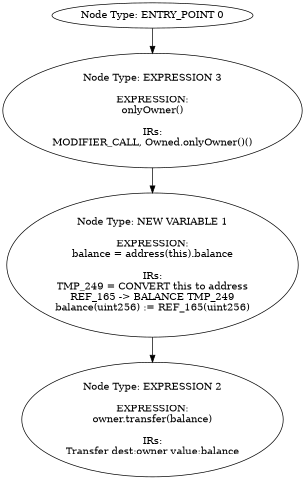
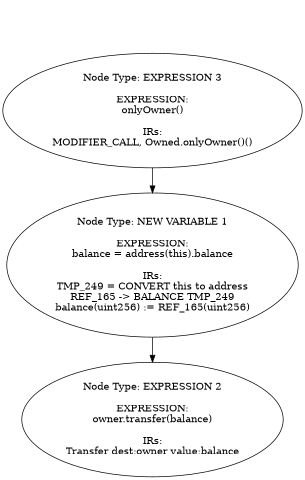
  digraph {
-   n1 [label="Node Type: ENTRY_POINT 0\n"]
    n2 [label="Node Type: EXPRESSION 3\n\nEXPRESSION:\nonlyOwner()\n\nIRs:\nMODIFIER_CALL, Owned.onlyOwner()()"]
    n3 [label="Node Type: NEW VARIABLE 1\n\nEXPRESSION:\nbalance = address(this).balance\n\nIRs:\nTMP_249 = CONVERT this to address\nREF_165 -> BALANCE TMP_249\nbalance(uint256) := REF_165(uint256)"]
    n4 [label="Node Type: EXPRESSION 2\n\nEXPRESSION:\nowner.transfer(balance)\n\nIRs:\nTransfer dest:owner value:balance"]
-   n1 -> n2
    n2 -> n3
    n3 -> n4
  }
